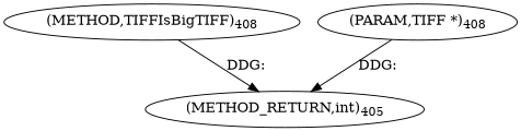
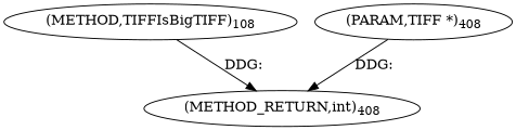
  digraph {
-   n1 [label=<(METHOD,TIFFIsBigTIFF)<SUB>408</SUB>>]
-   n2 [label=<(METHOD_RETURN,int)<SUB>405</SUB>>]
+   n1 [label=<(METHOD,TIFFIsBigTIFF)<SUB>108</SUB>>]
+   n2 [label=<(METHOD_RETURN,int)<SUB>408</SUB>>]
    n3 [label=<(PARAM,TIFF *)<SUB>408</SUB>>]
    n1 -> n2 [label="DDG: "]
    n3 -> n2 [label="DDG: "]
  }
